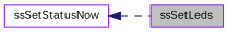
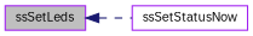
  digraph {
    rankdir=LR
    fontname="IBM Plex Sans"
    node [color=purple fontname="IBM Plex Sans" fontsize=10 shape=record style=filled]
    n1 [fillcolor=grey75 fontcolor=black height=0.2 label=ssSetLeds width=0.4]
    n2 [fillcolor=white height=0.2 label=ssSetStatusNow width=0.4]
-   n2 -> n1 [color=midnightblue dir=back fontname="IBM Plex Sans" fontsize=10 labelfontname=Helvetica labelfontsize=10 style=dashed]
+   n1 -> n2 [color=midnightblue dir=back fontname="IBM Plex Sans" fontsize=10 labelfontname=Helvetica labelfontsize=10 style=dashed]
  }
